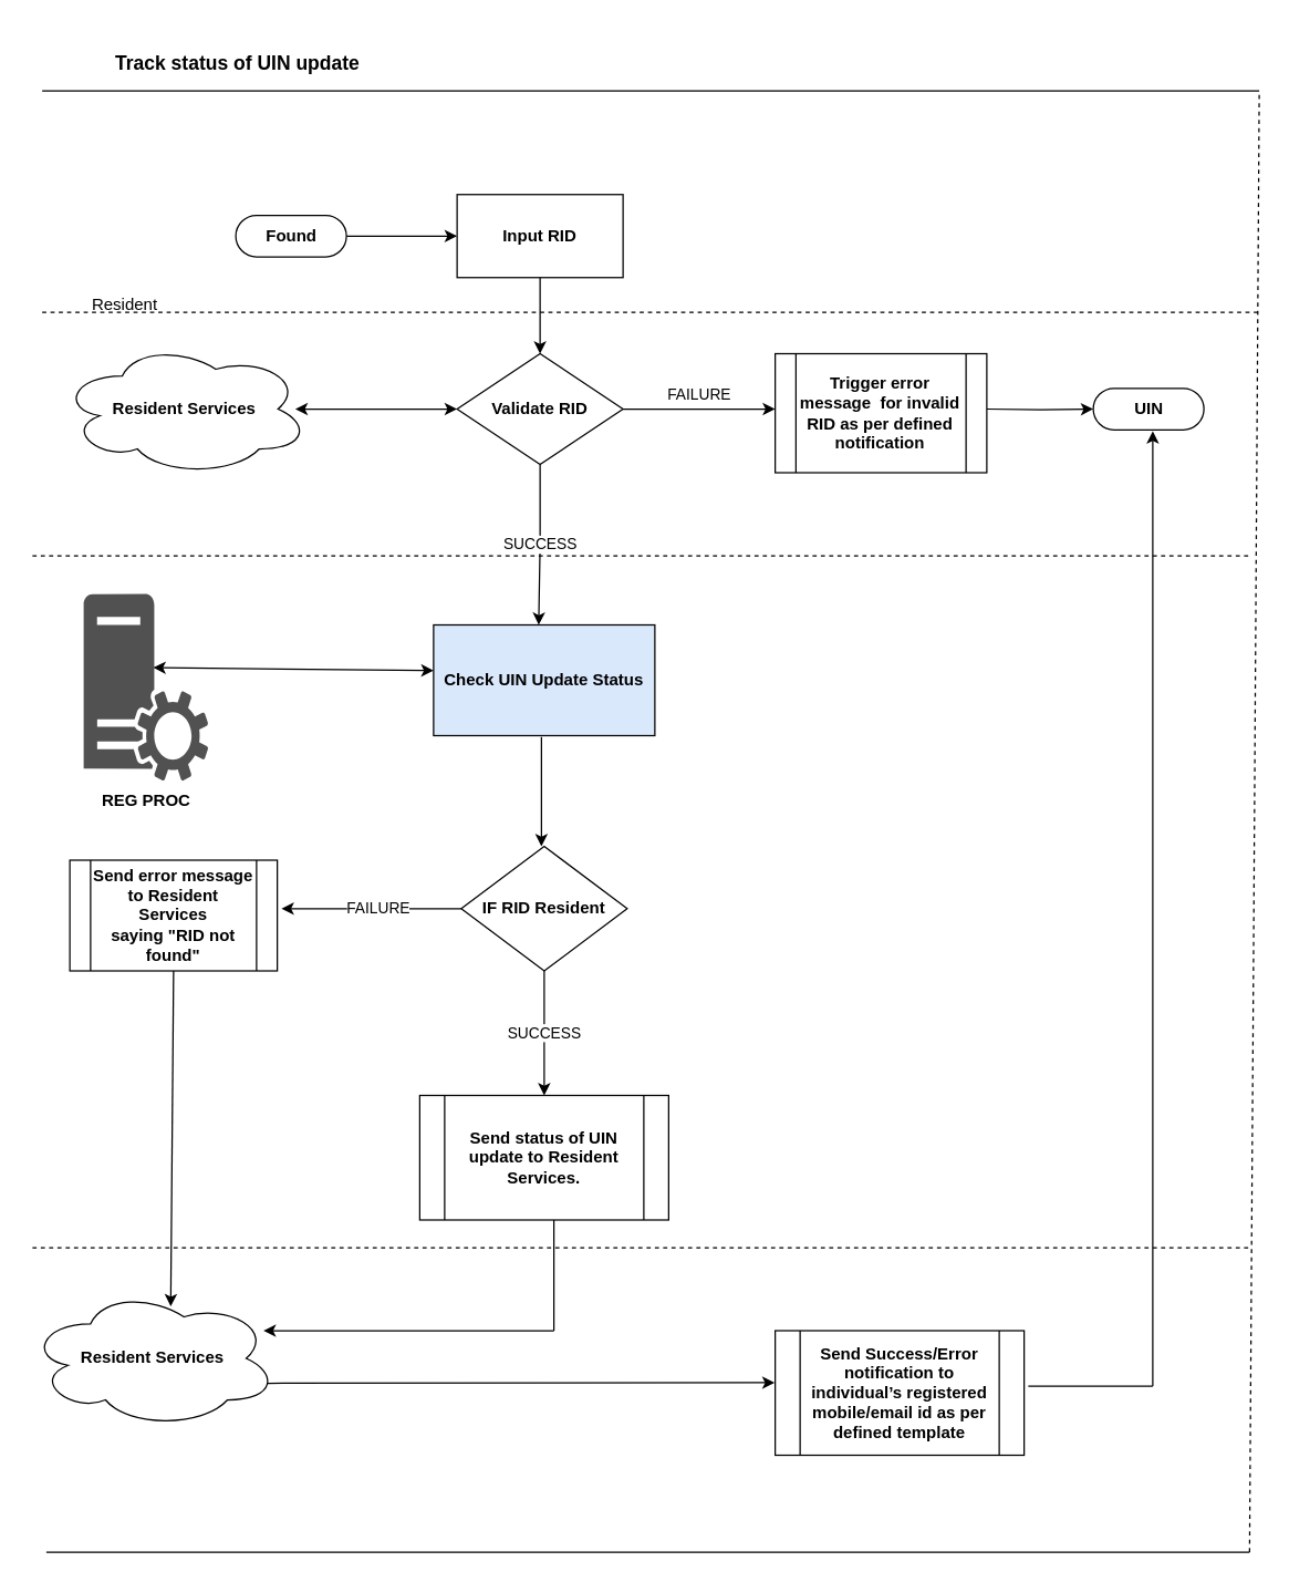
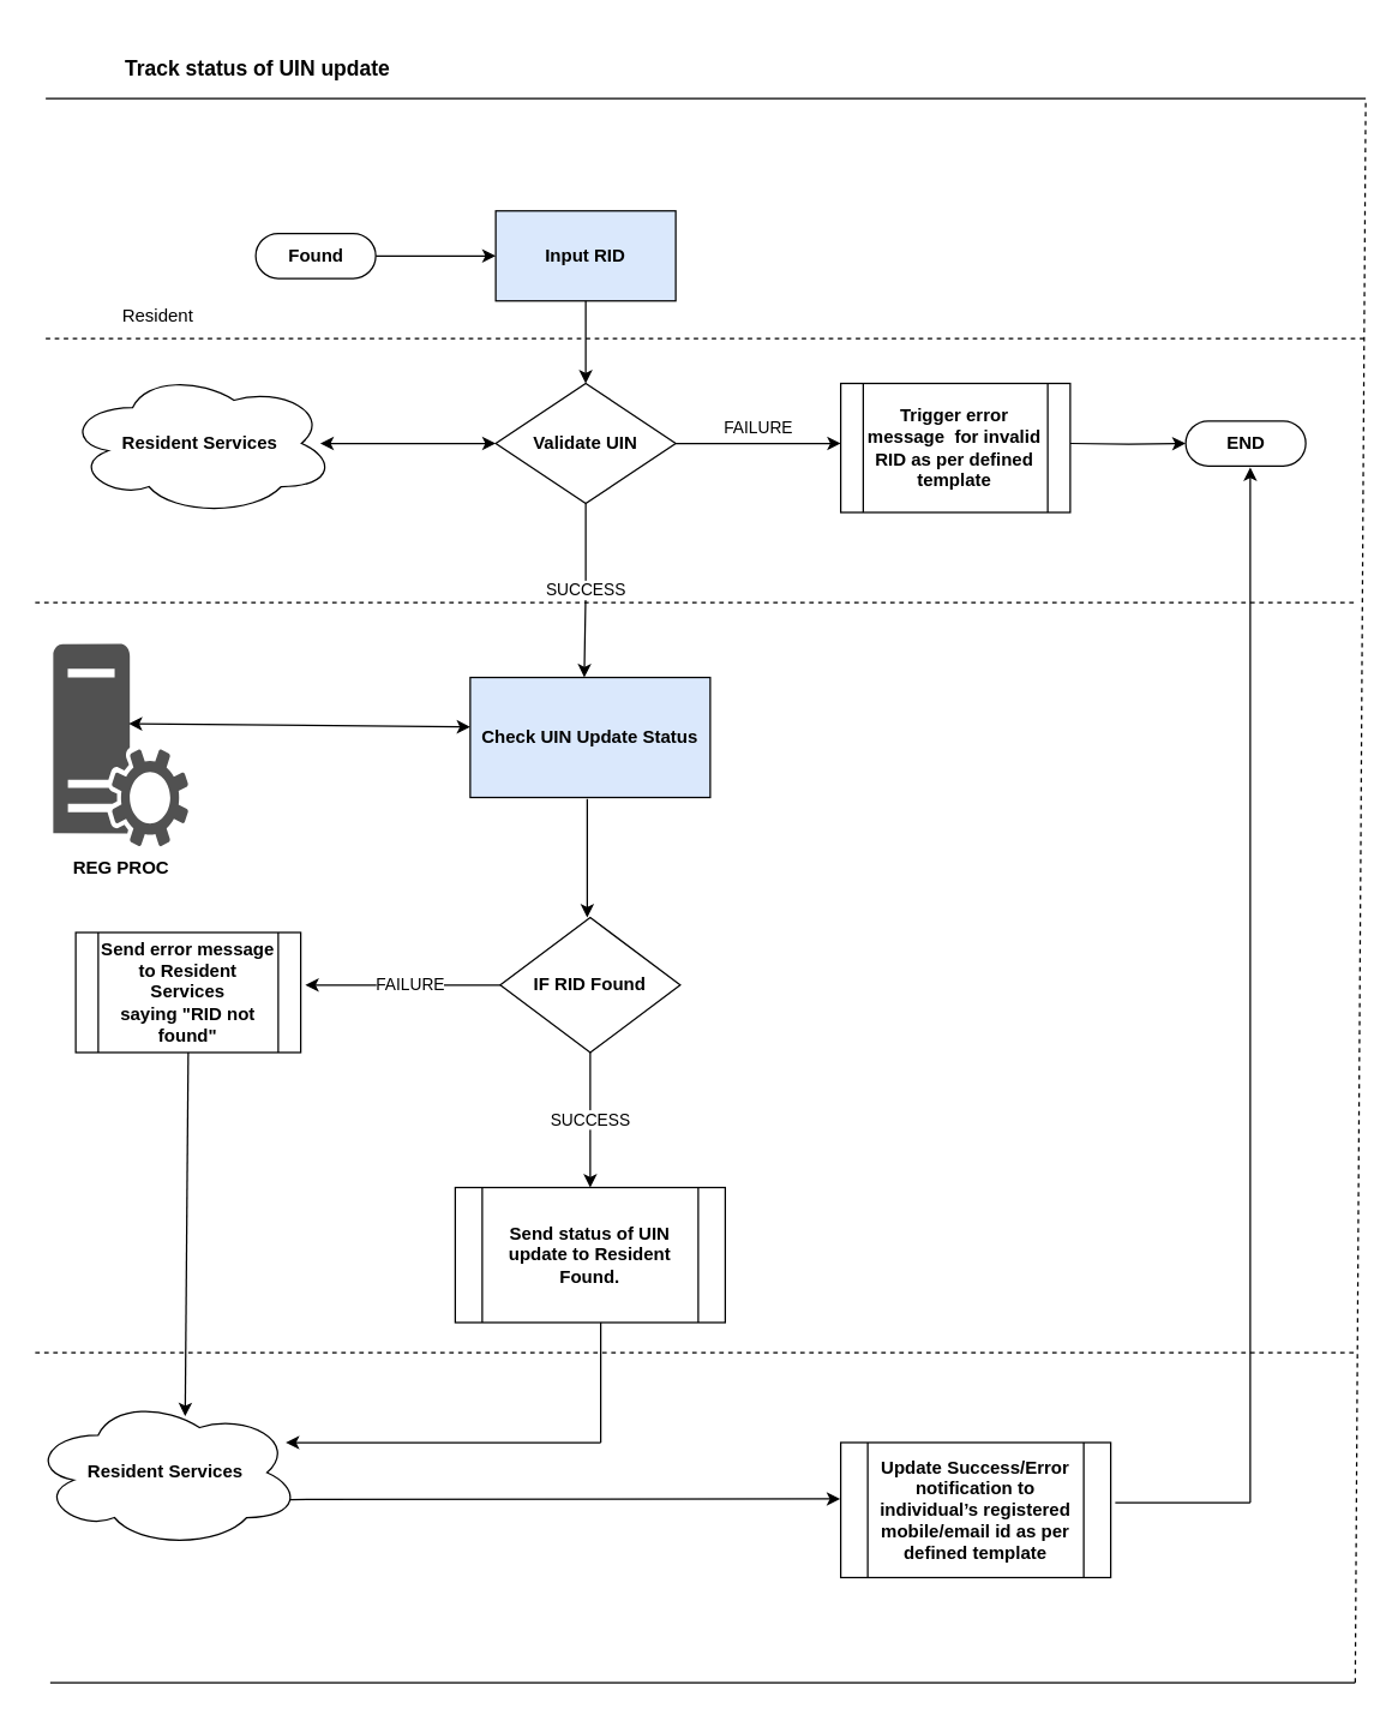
  <mxCell id="0" value="" />
  <mxCell id="1" parent="0" />
  <mxCell id="2" value="&lt;b&gt;&lt;font style=&quot;font-size: 14px&quot;&gt;Track status of UIN update&lt;/font&gt;&lt;/b&gt;" style="text;html=1;strokeColor=none;fillColor=none;align=center;verticalAlign=middle;whiteSpace=wrap;rounded=0;" parent="1" vertex="1"><mxGeometry x="75" y="20" width="193" height="50" as="geometry" /></mxCell>
  <mxCell id="3" value="" style="shape=image;html=1;verticalAlign=top;verticalLabelPosition=bottom;labelBackgroundColor=#ffffff;imageAspect=0;aspect=fixed;image=https://cdn2.iconfinder.com/data/icons/people-80/96/Picture6-128.png" parent="1" vertex="1"><mxGeometry x="50" y="85" width="110" height="110" as="geometry" /></mxCell>
  <mxCell id="4" value="" style="edgeStyle=orthogonalEdgeStyle;rounded=0;orthogonalLoop=1;jettySize=auto;html=1;" parent="1" source="5" edge="1"><mxGeometry relative="1" as="geometry"><mxPoint x="330" y="170" as="targetPoint" /></mxGeometry></mxCell>
  <mxCell id="5" value="&lt;b&gt;Found&lt;/b&gt;" style="html=1;dashed=0;whitespace=wrap;shape=mxgraph.dfd.start" parent="1" vertex="1"><mxGeometry x="170" y="155" width="80" height="30" as="geometry" /></mxCell>
- <mxCell id="6" value="Resident&lt;br&gt;" style="text;html=1;strokeColor=none;fillColor=none;align=center;verticalAlign=middle;whiteSpace=wrap;rounded=0;" parent="1" vertex="1"><mxGeometry x="35" y="205" width="110" height="30" as="geometry" /></mxCell>
- <mxCell id="7" value="&lt;b&gt;Input RID&lt;/b&gt;" style="rounded=0;whiteSpace=wrap;html=1;" parent="1" vertex="1"><mxGeometry x="330" y="140" width="120" height="60" as="geometry" /></mxCell>
+ <mxCell id="6" value="Resident&lt;br&gt;" style="text;html=1;strokeColor=none;fillColor=none;align=center;verticalAlign=middle;whiteSpace=wrap;rounded=0;" parent="1" vertex="1"><mxGeometry x="50" y="195" width="110" height="30" as="geometry" /></mxCell>
+ <mxCell id="7" value="&lt;b&gt;Input RID&lt;/b&gt;" style="rounded=0;whiteSpace=wrap;html=1;fillColor=#dae8fc;" parent="1" vertex="1"><mxGeometry x="330" y="140" width="120" height="60" as="geometry" /></mxCell>
  <mxCell id="8" value="" style="endArrow=classic;html=1;" parent="1" edge="1"><mxGeometry width="50" height="50" relative="1" as="geometry"><mxPoint x="390" y="200" as="sourcePoint" /><mxPoint x="390" y="255" as="targetPoint" /></mxGeometry></mxCell>
  <mxCell id="9" value="FAILURE&lt;br&gt;" style="edgeStyle=orthogonalEdgeStyle;rounded=0;orthogonalLoop=1;jettySize=auto;html=1;" parent="1" edge="1"><mxGeometry y="10" relative="1" as="geometry"><mxPoint x="450" y="295" as="sourcePoint" /><mxPoint x="560" y="295" as="targetPoint" /><Array as="points"><mxPoint x="500" y="295" /><mxPoint x="500" y="295" /></Array><mxPoint as="offset" /></mxGeometry></mxCell>
  <mxCell id="10" value="SUCCESS" style="edgeStyle=orthogonalEdgeStyle;rounded=0;orthogonalLoop=1;jettySize=auto;html=1;" parent="1" source="11" edge="1"><mxGeometry relative="1" as="geometry"><mxPoint x="389" y="451" as="targetPoint" /></mxGeometry></mxCell>
- <mxCell id="11" value="&lt;b&gt;Validate RID&lt;/b&gt;" style="rhombus;whiteSpace=wrap;html=1;" parent="1" vertex="1"><mxGeometry x="330" y="255" width="120" height="80" as="geometry" /></mxCell>
+ <mxCell id="11" value="&lt;b&gt;Validate UIN&lt;/b&gt;" style="rhombus;whiteSpace=wrap;html=1;" parent="1" vertex="1"><mxGeometry x="330" y="255" width="120" height="80" as="geometry" /></mxCell>
  <mxCell id="12" value="" style="edgeStyle=orthogonalEdgeStyle;rounded=0;orthogonalLoop=1;jettySize=auto;html=1;entryX=0;entryY=0.5;entryDx=0;entryDy=0;entryPerimeter=0;" parent="1" target="14" edge="1"><mxGeometry relative="1" as="geometry"><mxPoint x="790" y="290" as="targetPoint" /><mxPoint x="713" y="295" as="sourcePoint" /></mxGeometry></mxCell>
- <mxCell id="13" value="&lt;b&gt;Trigger error message&amp;nbsp; for invalid RID as per defined notification&lt;/b&gt;" style="shape=process;whiteSpace=wrap;html=1;backgroundOutline=1;" parent="1" vertex="1"><mxGeometry x="560" y="255" width="153" height="86" as="geometry" /></mxCell>
- <mxCell id="14" value="&lt;b&gt;UIN&lt;/b&gt;" style="html=1;dashed=0;whitespace=wrap;shape=mxgraph.dfd.start" parent="1" vertex="1"><mxGeometry x="790" y="280" width="80" height="30" as="geometry" /></mxCell>
+ <mxCell id="13" value="&lt;b&gt;Trigger error message&amp;nbsp; for invalid RID as per defined template&lt;/b&gt;" style="shape=process;whiteSpace=wrap;html=1;backgroundOutline=1;" parent="1" vertex="1"><mxGeometry x="560" y="255" width="153" height="86" as="geometry" /></mxCell>
+ <mxCell id="14" value="&lt;b&gt;END&lt;/b&gt;" style="html=1;dashed=0;whitespace=wrap;shape=mxgraph.dfd.start" parent="1" vertex="1"><mxGeometry x="790" y="280" width="80" height="30" as="geometry" /></mxCell>
  <mxCell id="15" value="&lt;b&gt;Check UIN Update Status&lt;/b&gt;" style="rounded=0;whiteSpace=wrap;html=1;fillColor=#dae8fc;" parent="1" vertex="1"><mxGeometry x="313" y="451" width="160" height="80" as="geometry" /></mxCell>
- <mxCell id="16" value="&lt;b&gt;REG PROC&lt;/b&gt;" style="shadow=0;dashed=0;html=1;labelPosition=center;verticalLabelPosition=bottom;verticalAlign=top;align=center;strokeColor=none;shape=mxgraph.mscae.system_center.roles;fillColor=#515151;strokeColor=none;" parent="1" vertex="1"><mxGeometry x="60" y="428.5" width="90" height="135" as="geometry" /></mxCell>
- <mxCell id="17" value="&lt;b&gt;Send status of UIN update to Resident Services.&lt;br&gt;&lt;/b&gt;" style="shape=process;whiteSpace=wrap;html=1;backgroundOutline=1;" parent="1" vertex="1"><mxGeometry x="303" y="791" width="180" height="90" as="geometry" /></mxCell>
+ <mxCell id="16" value="&lt;b&gt;REG PROC&lt;/b&gt;" style="shadow=0;dashed=0;html=1;labelPosition=center;verticalLabelPosition=bottom;verticalAlign=top;align=center;strokeColor=none;shape=mxgraph.mscae.system_center.roles;fillColor=#515151;strokeColor=none;" parent="1" vertex="1"><mxGeometry x="35" y="428.5" width="90" height="135" as="geometry" /></mxCell>
+ <mxCell id="17" value="&lt;b&gt;Send status of UIN update to Resident Found.&lt;br&gt;&lt;/b&gt;" style="shape=process;whiteSpace=wrap;html=1;backgroundOutline=1;" parent="1" vertex="1"><mxGeometry x="303" y="791" width="180" height="90" as="geometry" /></mxCell>
  <mxCell id="18" value="" style="endArrow=none;html=1;" parent="1" edge="1"><mxGeometry width="50" height="50" relative="1" as="geometry"><mxPoint x="30" y="65" as="sourcePoint" /><mxPoint x="910" y="65" as="targetPoint" /></mxGeometry></mxCell>
  <mxCell id="19" value="" style="endArrow=none;dashed=1;html=1;" parent="1" edge="1"><mxGeometry width="50" height="50" relative="1" as="geometry"><mxPoint x="30" y="225" as="sourcePoint" /><mxPoint x="910" y="225" as="targetPoint" /></mxGeometry></mxCell>
  <mxCell id="20" value="" style="endArrow=none;dashed=1;html=1;" parent="1" edge="1"><mxGeometry width="50" height="50" relative="1" as="geometry"><mxPoint x="23" y="401" as="sourcePoint" /><mxPoint x="903" y="401" as="targetPoint" /></mxGeometry></mxCell>
  <mxCell id="21" value="" style="endArrow=none;dashed=1;html=1;" parent="1" edge="1"><mxGeometry width="50" height="50" relative="1" as="geometry"><mxPoint x="903" y="1121" as="sourcePoint" /><mxPoint x="910" y="65" as="targetPoint" /></mxGeometry></mxCell>
  <mxCell id="22" value="" style="endArrow=none;html=1;" parent="1" edge="1"><mxGeometry width="50" height="50" relative="1" as="geometry"><mxPoint x="33" y="1121" as="sourcePoint" /><mxPoint x="903" y="1121" as="targetPoint" /></mxGeometry></mxCell>
  <mxCell id="23" value="&lt;b&gt;Resident Services&lt;/b&gt;" style="ellipse;shape=cloud;whiteSpace=wrap;html=1;" parent="1" vertex="1"><mxGeometry x="43" y="247" width="180" height="96" as="geometry" /></mxCell>
  <mxCell id="24" value="" style="endArrow=classic;startArrow=classic;html=1;" parent="1" edge="1"><mxGeometry width="50" height="50" relative="1" as="geometry"><mxPoint x="213" y="295" as="sourcePoint" /><mxPoint x="330" y="295" as="targetPoint" /></mxGeometry></mxCell>
  <mxCell id="25" value="" style="endArrow=classic;startArrow=classic;html=1;exitX=0.559;exitY=0.395;exitDx=0;exitDy=0;exitPerimeter=0;" parent="1" source="16" edge="1"><mxGeometry width="50" height="50" relative="1" as="geometry"><mxPoint x="185" y="531" as="sourcePoint" /><mxPoint x="313" y="484" as="targetPoint" /></mxGeometry></mxCell>
  <mxCell id="26" value="" style="endArrow=classic;html=1;" parent="1" edge="1"><mxGeometry width="50" height="50" relative="1" as="geometry"><mxPoint x="391" y="532" as="sourcePoint" /><mxPoint x="391" y="611" as="targetPoint" /></mxGeometry></mxCell>
- <mxCell id="27" value="&lt;b&gt;IF RID Resident&lt;/b&gt;" style="rhombus;whiteSpace=wrap;html=1;" parent="1" vertex="1"><mxGeometry x="333" y="611" width="120" height="90" as="geometry" /></mxCell>
+ <mxCell id="27" value="&lt;b&gt;IF RID Found&lt;/b&gt;" style="rhombus;whiteSpace=wrap;html=1;" parent="1" vertex="1"><mxGeometry x="333" y="611" width="120" height="90" as="geometry" /></mxCell>
  <mxCell id="28" value="SUCCESS" style="edgeStyle=orthogonalEdgeStyle;rounded=0;orthogonalLoop=1;jettySize=auto;html=1;exitX=0.5;exitY=1;exitDx=0;exitDy=0;" parent="1" source="27" edge="1"><mxGeometry relative="1" as="geometry"><mxPoint x="393" y="791" as="targetPoint" /><mxPoint x="413" y="699" as="sourcePoint" /></mxGeometry></mxCell>
  <mxCell id="29" value="" style="endArrow=none;dashed=1;html=1;" parent="1" edge="1"><mxGeometry width="50" height="50" relative="1" as="geometry"><mxPoint x="23" y="901" as="sourcePoint" /><mxPoint x="903" y="901" as="targetPoint" /></mxGeometry></mxCell>
  <mxCell id="30" value="&lt;b&gt;Resident Services&lt;/b&gt;" style="ellipse;shape=cloud;whiteSpace=wrap;html=1;" parent="1" vertex="1"><mxGeometry x="20" y="931" width="180" height="100" as="geometry" /></mxCell>
  <mxCell id="31" value="&lt;b&gt;Send error message to Resident Services&lt;br&gt;saying &quot;RID not found&quot;&lt;/b&gt;" style="shape=process;whiteSpace=wrap;html=1;backgroundOutline=1;" parent="1" vertex="1"><mxGeometry x="50" y="621" width="150" height="80" as="geometry" /></mxCell>
  <mxCell id="32" value="FAILURE&lt;br&gt;" style="edgeStyle=orthogonalEdgeStyle;rounded=0;orthogonalLoop=1;jettySize=auto;html=1;exitX=0;exitY=0.5;exitDx=0;exitDy=0;" parent="1" source="27" edge="1"><mxGeometry x="-0.077" relative="1" as="geometry"><mxPoint x="253" y="641" as="sourcePoint" /><mxPoint x="203" y="656" as="targetPoint" /><Array as="points" /><mxPoint as="offset" /></mxGeometry></mxCell>
  <mxCell id="33" value="" style="endArrow=classic;html=1;exitX=0.5;exitY=1;exitDx=0;exitDy=0;entryX=0.572;entryY=0.125;entryDx=0;entryDy=0;entryPerimeter=0;" parent="1" source="31" target="30" edge="1"><mxGeometry width="50" height="50" relative="1" as="geometry"><mxPoint x="33" y="1191" as="sourcePoint" /><mxPoint x="121" y="931" as="targetPoint" /></mxGeometry></mxCell>
  <mxCell id="34" value="" style="endArrow=none;html=1;" parent="1" edge="1"><mxGeometry width="50" height="50" relative="1" as="geometry"><mxPoint x="400" y="961" as="sourcePoint" /><mxPoint x="400" y="881" as="targetPoint" /></mxGeometry></mxCell>
  <mxCell id="35" value="" style="endArrow=classic;html=1;" parent="1" edge="1"><mxGeometry width="50" height="50" relative="1" as="geometry"><mxPoint x="400" y="961" as="sourcePoint" /><mxPoint x="190" y="961" as="targetPoint" /></mxGeometry></mxCell>
- <mxCell id="36" value="&lt;b&gt;Send Success/Error notification to individual’s registered mobile/email id as per defined template&lt;/b&gt;" style="shape=process;whiteSpace=wrap;html=1;backgroundOutline=1;" parent="1" vertex="1"><mxGeometry x="560" y="961" width="180" height="90" as="geometry" /></mxCell>
+ <mxCell id="36" value="&lt;b&gt;Update Success/Error notification to individual’s registered mobile/email id as per defined template&lt;/b&gt;" style="shape=process;whiteSpace=wrap;html=1;backgroundOutline=1;" parent="1" vertex="1"><mxGeometry x="560" y="961" width="180" height="90" as="geometry" /></mxCell>
  <mxCell id="37" value="" style="endArrow=classic;html=1;entryX=-0.002;entryY=0.417;entryDx=0;entryDy=0;entryPerimeter=0;" parent="1" target="36" edge="1"><mxGeometry width="50" height="50" relative="1" as="geometry"><mxPoint x="193" y="999" as="sourcePoint" /><mxPoint x="73" y="1141" as="targetPoint" /></mxGeometry></mxCell>
  <mxCell id="38" value="" style="endArrow=none;html=1;" parent="1" edge="1"><mxGeometry width="50" height="50" relative="1" as="geometry"><mxPoint x="743" y="1001" as="sourcePoint" /><mxPoint x="833" y="1001" as="targetPoint" /></mxGeometry></mxCell>
  <mxCell id="39" value="" style="endArrow=classic;html=1;" parent="1" edge="1"><mxGeometry width="50" height="50" relative="1" as="geometry"><mxPoint x="833" y="1001" as="sourcePoint" /><mxPoint x="833" y="311" as="targetPoint" /></mxGeometry></mxCell>
